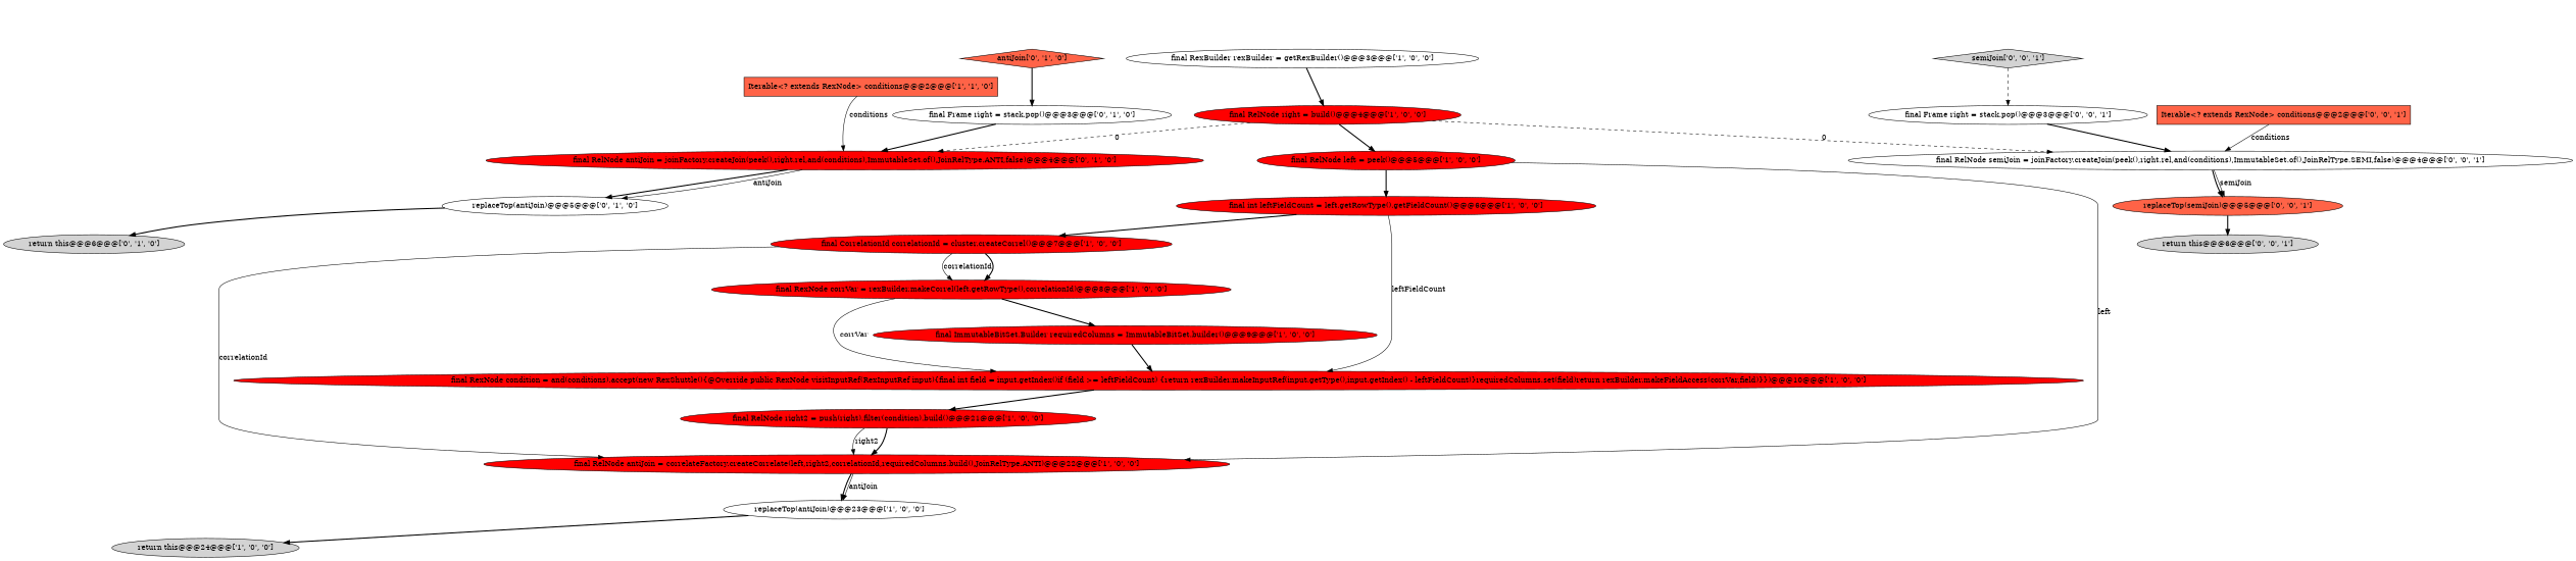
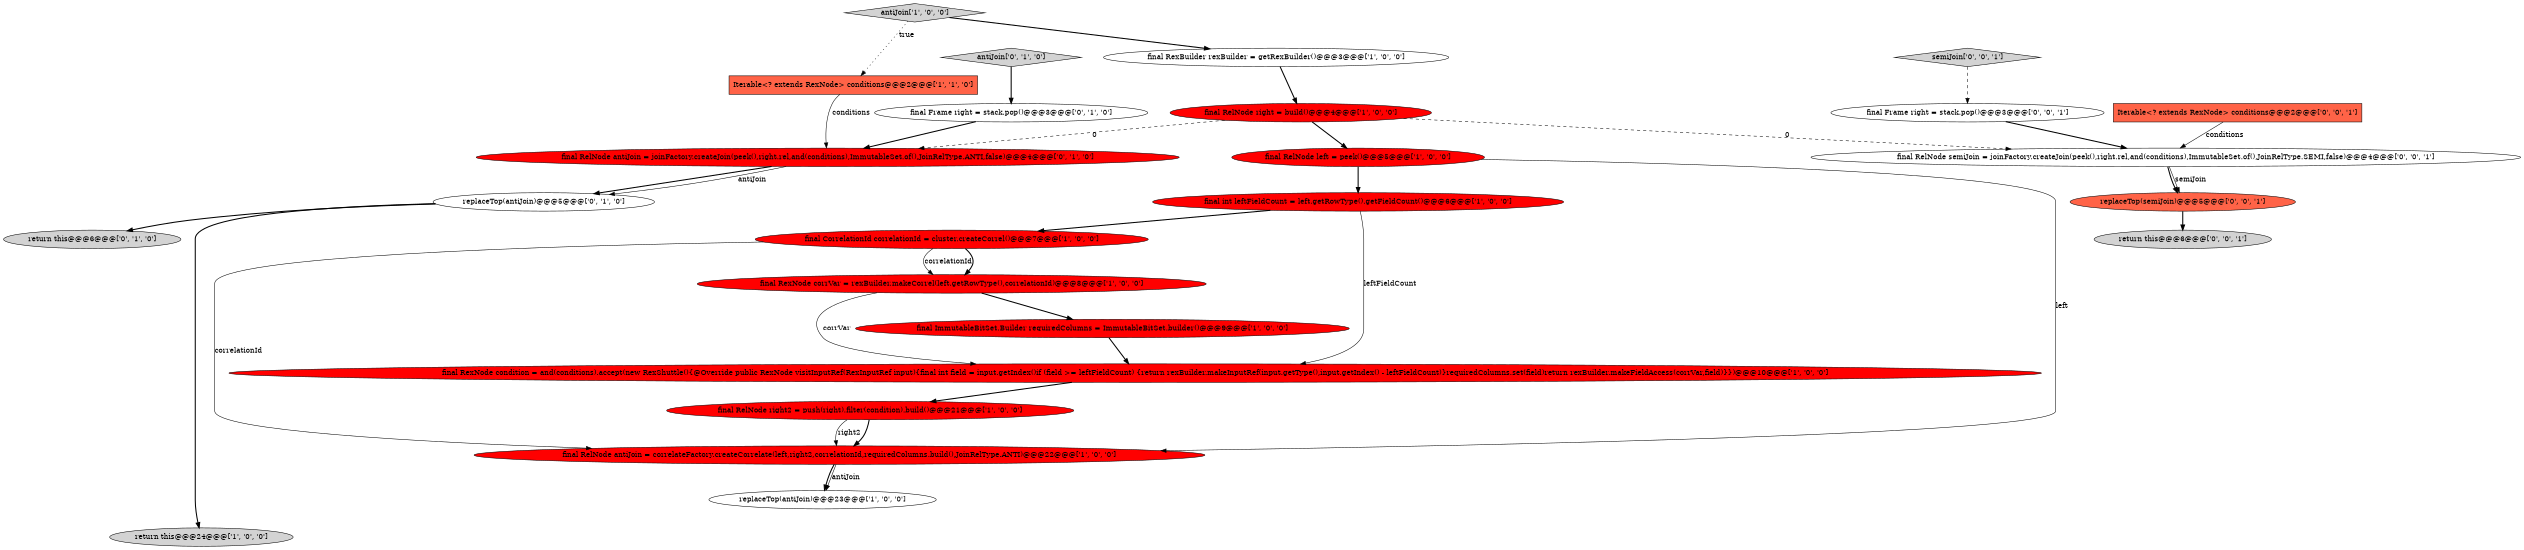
  digraph {
    node [fillcolor=red shape=ellipse style=filled]
    edge [style=bold]
    n1 [label="final ImmutableBitSet.Builder requiredColumns = ImmutableBitSet.builder()@@@9@@@['1', '0', '0']"]
    n2 [label="final RexNode condition = and(conditions).accept(new RexShuttle(){@Override public RexNode visitInputRef(RexInputRef input){final int field = input.getIndex()if (field >= leftFieldCount) {return rexBuilder.makeInputRef(input.getType(),input.getIndex() - leftFieldCount)}requiredColumns.set(field)return rexBuilder.makeFieldAccess(corrVar,field)}})@@@10@@@['1', '0', '0']"]
    n3 [label="final RelNode right2 = push(right).filter(condition).build()@@@21@@@['1', '0', '0']"]
+   n4 [fillcolor=lightgray label="antiJoin['1', '0', '0']" shape=diamond]
    n5 [fillcolor=white label="final RexBuilder rexBuilder = getRexBuilder()@@@3@@@['1', '0', '0']"]
    n6 [fillcolor=tomato label="Iterable<? extends RexNode> conditions@@@2@@@['1', '1', '0']" shape=box]
    n7 [label="final RelNode right = build()@@@4@@@['1', '0', '0']"]
    n8 [label="final RelNode antiJoin = joinFactory.createJoin(peek(),right.rel,and(conditions),ImmutableSet.of(),JoinRelType.ANTI,false)@@@4@@@['0', '1', '0']"]
    n9 [fillcolor=white label="replaceTop(antiJoin)@@@5@@@['0', '1', '0']"]
    n10 [fillcolor=lightgray label="return this@@@6@@@['0', '1', '0']"]
    n11 [fillcolor=white label="final Frame right = stack.pop()@@@3@@@['0', '0', '1']"]
    n12 [fillcolor=white label="final RelNode semiJoin = joinFactory.createJoin(peek(),right.rel,and(conditions),ImmutableSet.of(),JoinRelType.SEMI,false)@@@4@@@['0', '0', '1']"]
    n13 [fillcolor=tomato label="replaceTop(semiJoin)@@@5@@@['0', '0', '1']"]
    n14 [label="final int leftFieldCount = left.getRowType().getFieldCount()@@@6@@@['1', '0', '0']"]
    n15 [label="final CorrelationId correlationId = cluster.createCorrel()@@@7@@@['1', '0', '0']"]
    n16 [label="final RelNode antiJoin = correlateFactory.createCorrelate(left,right2,correlationId,requiredColumns.build(),JoinRelType.ANTI)@@@22@@@['1', '0', '0']"]
    n17 [label="final RexNode corrVar = rexBuilder.makeCorrel(left.getRowType(),correlationId)@@@8@@@['1', '0', '0']"]
    n18 [label="final RelNode left = peek()@@@5@@@['1', '0', '0']"]
    n19 [fillcolor=white label="replaceTop(antiJoin)@@@23@@@['1', '0', '0']"]
-   n20 [fillcolor=tomato label="antiJoin['0', '1', '0']" shape=diamond]
+   n20 [fillcolor=lightgray label="antiJoin['0', '1', '0']" shape=diamond]
    n21 [fillcolor=white label="final Frame right = stack.pop()@@@3@@@['0', '1', '0']"]
    n22 [fillcolor=lightgray label="semiJoin['0', '0', '1']" shape=diamond]
    n23 [fillcolor=tomato label="Iterable<? extends RexNode> conditions@@@2@@@['0', '0', '1']" shape=box]
    n24 [fillcolor=lightgray label="return this@@@24@@@['1', '0', '0']"]
    n25 [fillcolor=lightgray label="return this@@@6@@@['0', '0', '1']"]
    n1 -> n2
    n2 -> n3
    n3 -> n16
    n3 -> n16 [label=right2 style=solid]
+   n4 -> n5
+   n4 -> n6 [label=true style=dotted]
    n5 -> n7
    n6 -> n8 [label=conditions style=solid]
    n7 -> n8 [label=0 style=dashed]
    n7 -> n12 [label=0 style=dashed]
    n7 -> n18
    n8 -> n9
    n8 -> n9 [label=antiJoin style=solid]
    n9 -> n10
    n11 -> n12
    n12 -> n13
    n12 -> n13 [label=semiJoin style=solid]
    n13 -> n25
    n14 -> n2 [label=leftFieldCount style=solid]
    n14 -> n15
    n15 -> n16 [label=correlationId style=solid]
    n15 -> n17 [label=correlationId style=solid]
    n15 -> n17
    n16 -> n19 [label=antiJoin style=solid]
    n16 -> n19
    n17 -> n1
    n17 -> n2 [label=corrVar style=solid]
    n18 -> n14
    n18 -> n16 [label=left style=solid]
-   n19 -> n24
+   n9 -> n24
    n20 -> n21
    n21 -> n8
    n22 -> n11 [style=dashed]
    n23 -> n12 [label=conditions style=solid]
  }
